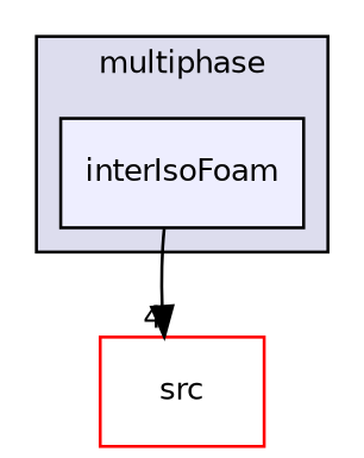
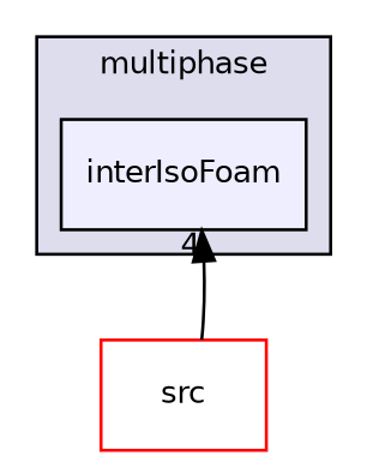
  digraph {
    compound=true
    node [fontname=Helvetica fontsize=10 shape=box]
    n1 [fillcolor="#eeeeff" label=interIsoFoam pencolor=black style=filled]
    n2 [color=red label=src]
    subgraph cluster_1 {
      bgcolor="#ddddee"
      fontname=Helvetica
      fontsize=10
      label=multiphase
      pencolor=black
      n1
    }
-   n1 -> n2 [headlabel=4 labeldistance=1.5 labelfontname=Helvetica labelfontsize=10]
+   n2 -> n1 [headlabel=4 labeldistance=1.5 labelfontname=Helvetica labelfontsize=10]
  }
